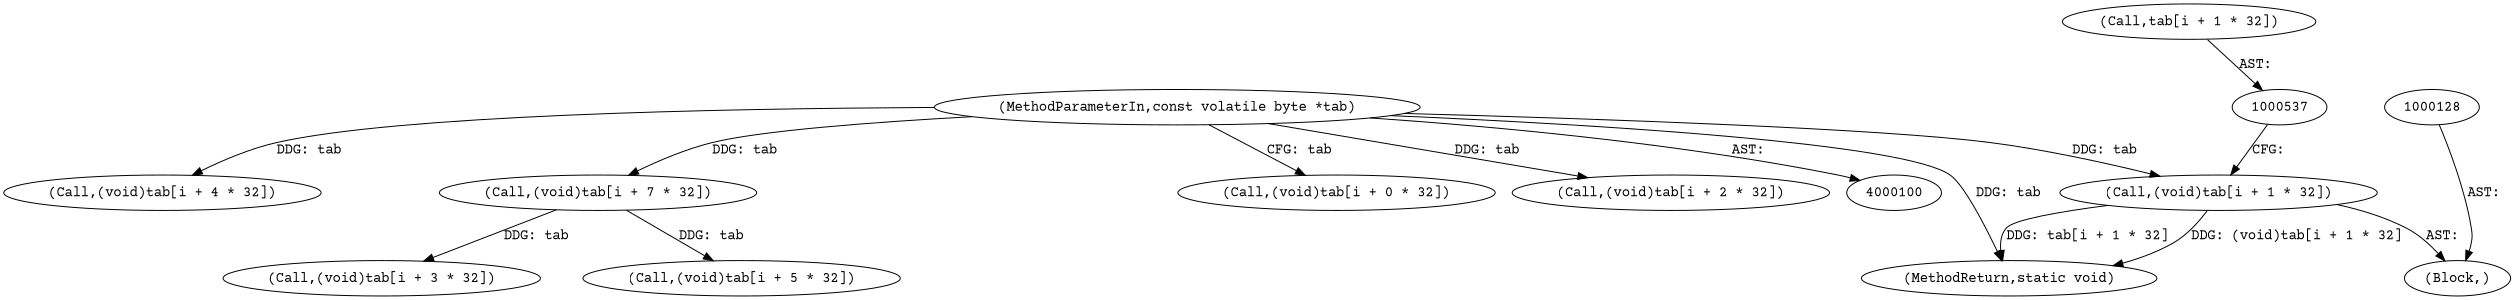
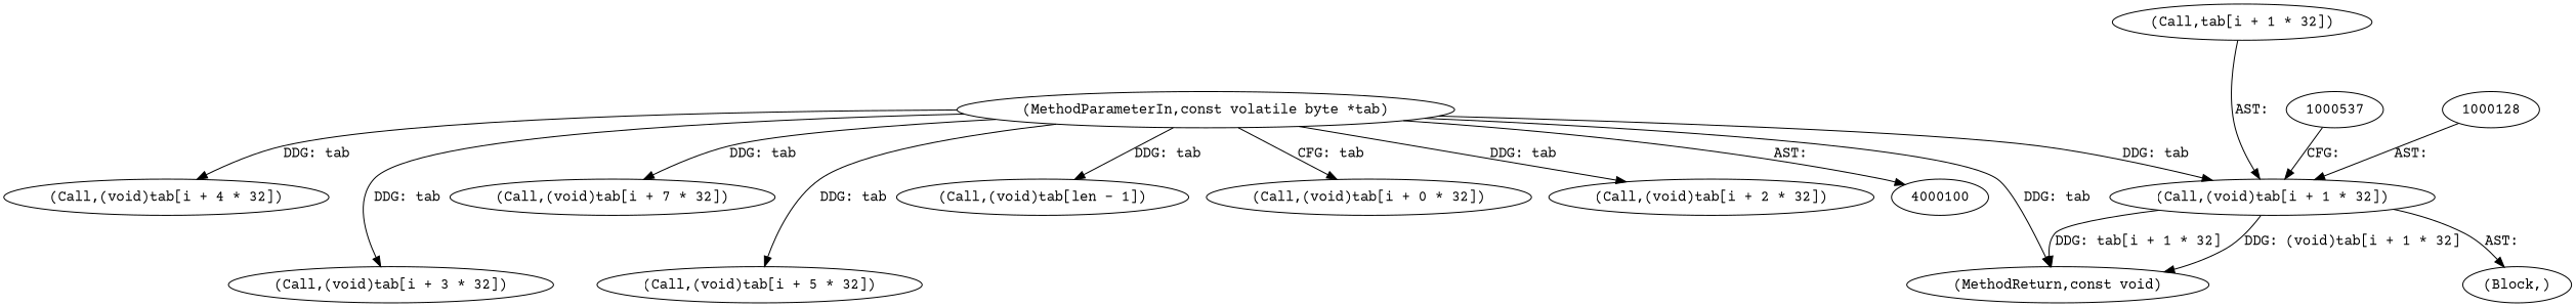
  digraph {
    fontname="Courier Prime"
    node [fontname="Courier Prime"]
    edge [fontname="Courier Prime"]
    n1 [label="(Call,(void)tab[i + 1 * 32])"]
-   n2 [label="(MethodReturn,static void)"]
+   n2 [label="(MethodReturn,const void)"]
    n3 [label="(Block,)"]
    n4 [label="(Call,tab[i + 1 * 32])"]
    n5 [label="(MethodParameterIn,const volatile byte *tab)"]
    n6 [label="(Call,(void)tab[i + 4 * 32])"]
    n7 [label="(Call,(void)tab[i + 3 * 32])"]
+   n8 [label="(Call,(void)tab[len - 1])"]
    n9 [label="(Call,(void)tab[i + 5 * 32])"]
    n10 [label="(Call,(void)tab[i + 0 * 32])"]
    n11 [label="(Call,(void)tab[i + 2 * 32])"]
    n12 [label="(Call,(void)tab[i + 7 * 32])"]
    n13 [label=4000100]
    1000128
    n15 [label=1000537]
    n1 -> n2 [label="DDG: (void)tab[i + 1 * 32]"]
    n1 -> n2 [label="DDG: tab[i + 1 * 32]"]
    n1 -> n3 [label="AST: "]
-   n4 -> n15 [label="AST: "]
+   n4 -> n1 [label="AST: "]
    n5 -> n1 [label="DDG: tab"]
    n5 -> n2 [label="DDG: tab"]
    n5 -> n6 [label="DDG: tab"]
-   n12 -> n7 [label="DDG: tab"]
-   n12 -> n9 [label="DDG: tab"]
+   n5 -> n7 [label="DDG: tab"]
+   n5 -> n8 [label="DDG: tab"]
+   n5 -> n9 [label="DDG: tab"]
    n5 -> n10 [label="CFG: tab"]
    n5 -> n11 [label="DDG: tab"]
    n5 -> n12 [label="DDG: tab"]
    n5 -> n13 [label="AST: "]
-   1000128 -> n3 [label="AST: "]
+   1000128 -> n1 [label="AST: "]
    n15 -> n1 [label="CFG: "]
  }
